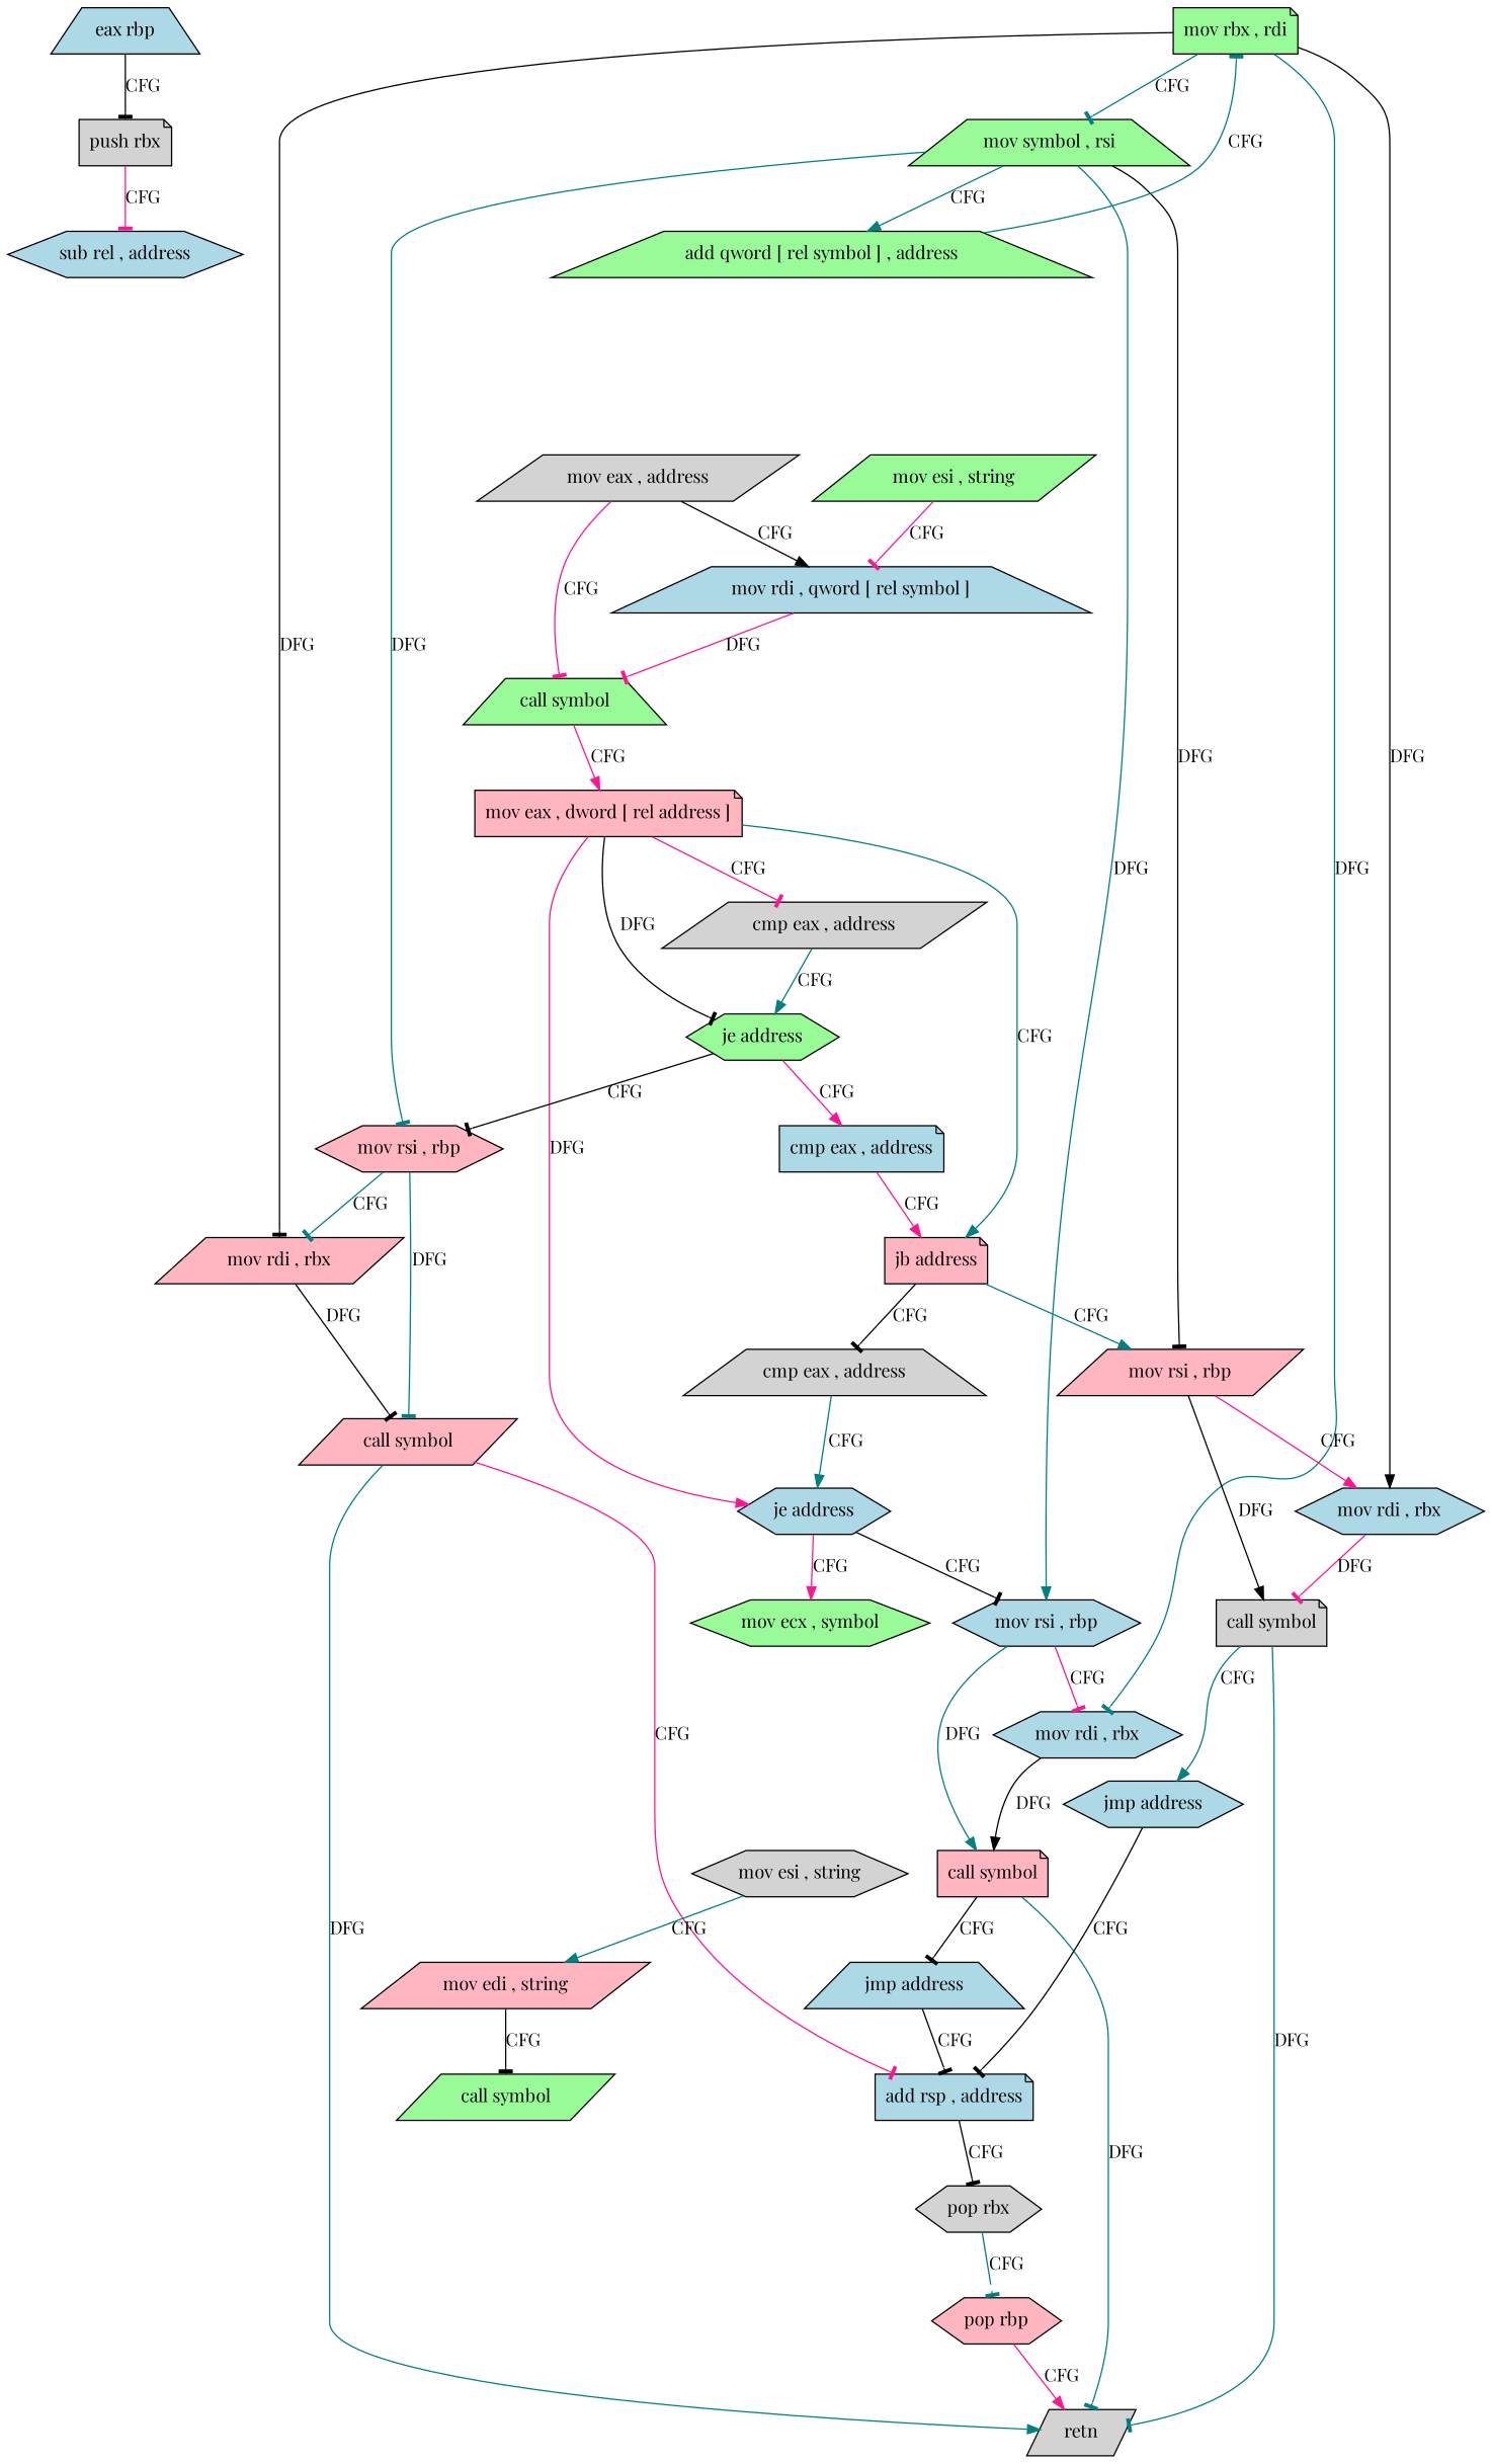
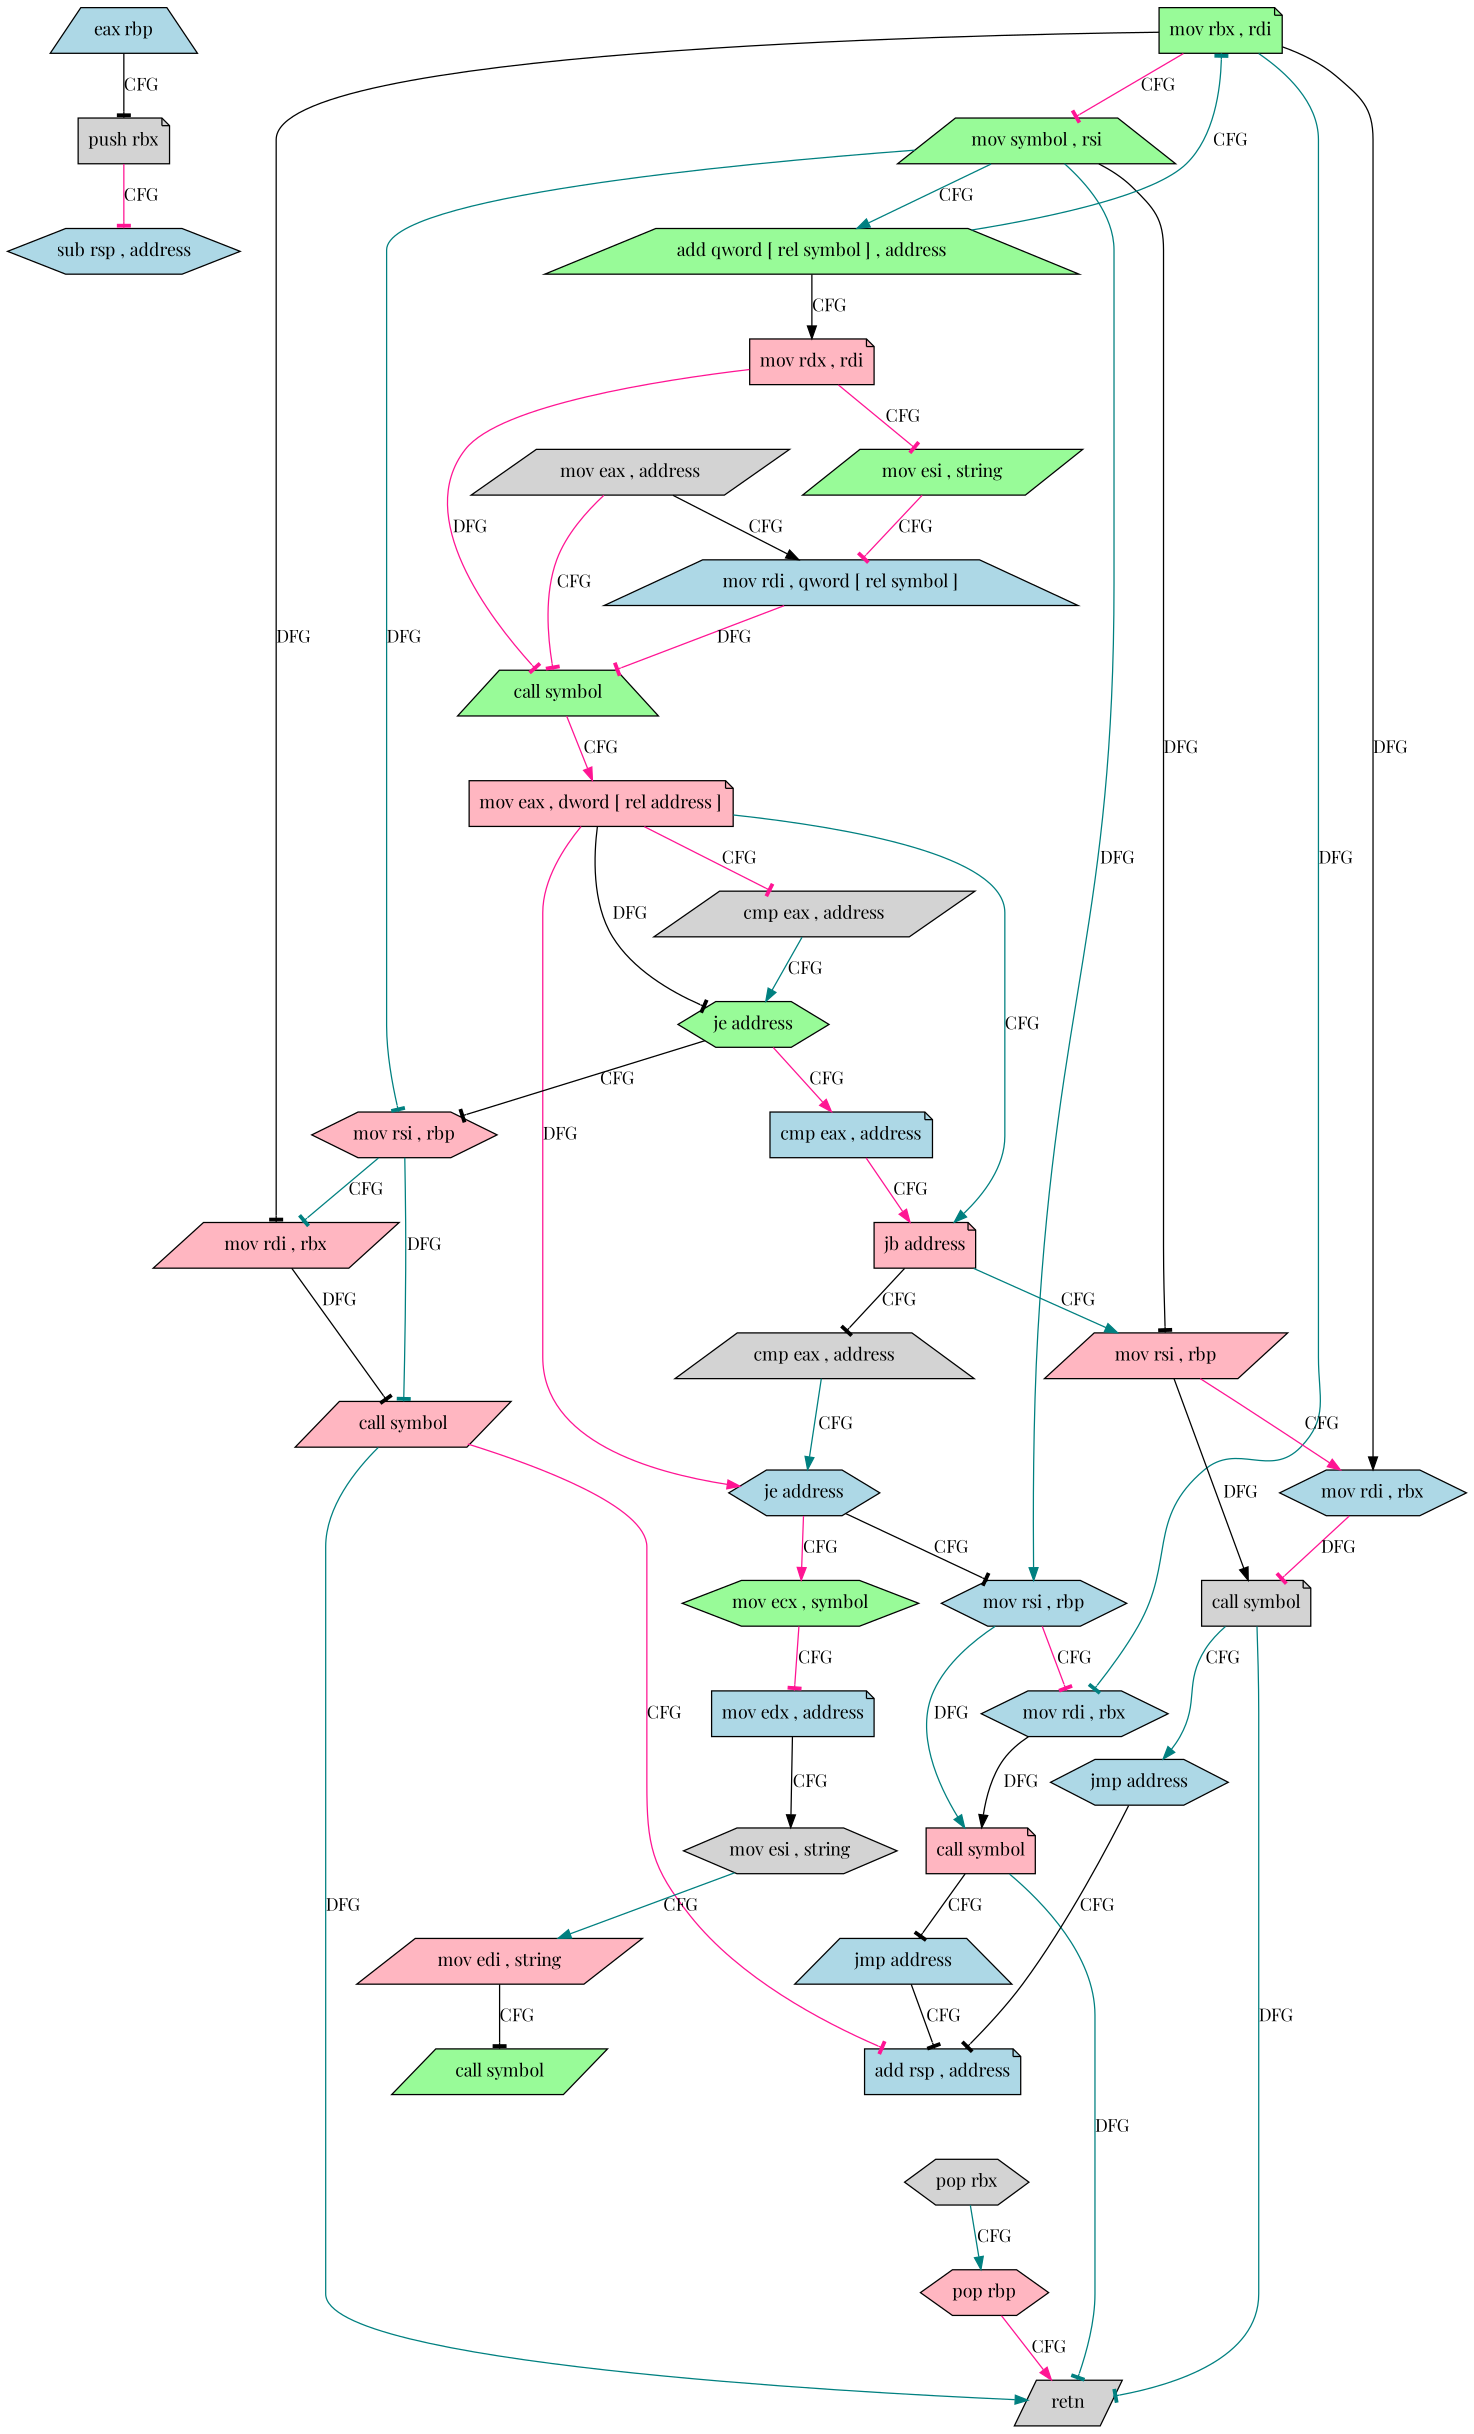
  digraph {
    fontname="Playfair Display"
    node [fillcolor=lightblue fontname="Playfair Display" shape=hexagon style=filled]
    edge [arrowhead=tee color=black fontname="Playfair Display"]
    n1 [label="eax rbp" shape=trapezium]
    n2 [fillcolor=lightgrey label="push rbx" shape=note]
-   n3 [label="sub rel , address"]
+   n3 [label="sub rsp , address"]
    n4 [fillcolor=palegreen label="mov rbx , rdi" shape=note]
    n5 [fillcolor=palegreen label="mov symbol , rsi" shape=trapezium]
    n6 [fillcolor=lightpink label="mov rdi , rbx" shape=parallelogram]
    n7 [label="mov rdi , rbx"]
    n8 [label="mov rdi , rbx"]
    n9 [fillcolor=palegreen label="add qword [ rel symbol ] , address" shape=trapezium]
    n10 [fillcolor=lightpink label="mov rsi , rbp"]
    n11 [fillcolor=lightpink label="mov rsi , rbp" shape=parallelogram]
    n12 [label="mov rsi , rbp"]
    n13 [fillcolor=lightpink label="call symbol" shape=parallelogram]
    n14 [fillcolor=lightgrey label="call symbol" shape=note]
    n15 [fillcolor=lightpink label="call symbol" shape=note]
+   n16 [fillcolor=lightpink label="mov rdx , rdi" shape=note]
    n17 [fillcolor=palegreen label="mov esi , string" shape=parallelogram]
    n18 [fillcolor=palegreen label="call symbol" shape=trapezium]
    n19 [label="mov rdi , qword [ rel symbol ]" shape=trapezium]
    n20 [fillcolor=lightpink label="mov eax , dword [ rel address ]" shape=note]
    n21 [fillcolor=lightgrey label="mov eax , address" shape=parallelogram]
    n22 [fillcolor=lightgrey label="cmp eax , address" shape=parallelogram]
    n23 [fillcolor=palegreen label="je address"]
    n24 [fillcolor=lightpink label="jb address" shape=note]
    n25 [label="je address"]
    n26 [label="cmp eax , address" shape=note]
    n27 [fillcolor=lightgrey label="cmp eax , address" shape=trapezium]
    n28 [fillcolor=palegreen label="mov ecx , symbol"]
    n29 [label="add rsp , address" shape=note]
    n30 [fillcolor=lightgrey label=retn shape=parallelogram]
    n31 [fillcolor=lightgrey label="pop rbx"]
    n32 [fillcolor=lightpink label="pop rbp"]
    n33 [label="jmp address"]
+   n34 [label="mov edx , address" shape=note]
    n35 [label="jmp address" shape=trapezium]
    n36 [fillcolor=lightgrey label="mov esi , string"]
    n37 [fillcolor=lightpink label="mov edi , string" shape=parallelogram]
    n38 [fillcolor=palegreen label="call symbol" shape=parallelogram]
    n1 -> n2 [label=CFG]
    n2 -> n3 [color=deeppink label=CFG]
-   n4 -> n5 [color=teal label=CFG]
+   n4 -> n5 [color=deeppink label=CFG]
    n4 -> n6 [label=DFG]
    n4 -> n7 [arrowhead=normal label=DFG]
    n4 -> n8 [color=teal label=DFG]
    n5 -> n9 [arrowhead=normal color=teal label=CFG]
    n5 -> n10 [color=teal label=DFG]
    n5 -> n11 [label=DFG]
    n5 -> n12 [arrowhead=normal color=teal label=DFG]
    n6 -> n13 [label=DFG]
    n7 -> n14 [color=deeppink label=DFG]
    n8 -> n15 [arrowhead=normal label=DFG]
    n9 -> n4 [color=teal label=CFG]
+   n9 -> n16 [arrowhead=normal label=CFG]
    n10 -> n6 [color=teal label=CFG]
    n10 -> n13 [color=teal label=DFG]
    n11 -> n7 [arrowhead=normal color=deeppink label=CFG]
    n11 -> n14 [arrowhead=normal label=DFG]
    n12 -> n8 [color=deeppink label=CFG]
    n12 -> n15 [arrowhead=normal color=teal label=DFG]
    n13 -> n29 [color=deeppink label=CFG]
    n13 -> n30 [arrowhead=normal color=teal label=DFG]
    n14 -> n30 [color=teal label=DFG]
    n14 -> n33 [arrowhead=normal color=teal label=CFG]
    n15 -> n30 [color=teal label=DFG]
    n15 -> n35 [label=CFG]
+   n16 -> n17 [color=deeppink label=CFG]
+   n16 -> n18 [color=deeppink label=DFG]
    n17 -> n19 [color=deeppink label=CFG]
    n18 -> n20 [arrowhead=normal color=deeppink label=CFG]
    n19 -> n18 [color=deeppink label=DFG]
    n20 -> n22 [color=deeppink label=CFG]
    n20 -> n23 [label=DFG]
    n20 -> n24 [arrowhead=normal color=teal label=CFG]
    n20 -> n25 [arrowhead=normal color=deeppink label=DFG]
    n21 -> n18 [color=deeppink label=CFG]
    n21 -> n19 [arrowhead=normal label=CFG]
    n22 -> n23 [arrowhead=normal color=teal label=CFG]
    n23 -> n10 [label=CFG]
    n23 -> n26 [arrowhead=normal color=deeppink label=CFG]
    n24 -> n11 [arrowhead=normal color=teal label=CFG]
    n24 -> n27 [label=CFG]
    n25 -> n12 [label=CFG]
    n25 -> n28 [arrowhead=normal color=deeppink label=CFG]
    n26 -> n24 [arrowhead=normal color=deeppink label=CFG]
    n27 -> n25 [arrowhead=normal color=teal label=CFG]
-   n29 -> n31 [label=CFG]
-   n31 -> n32 [color=teal label=CFG]
+   n28 -> n34 [color=deeppink label=CFG]
+   n31 -> n32 [arrowhead=normal color=teal label=CFG]
    n32 -> n30 [arrowhead=normal color=deeppink label=CFG]
    n33 -> n29 [label=CFG]
+   n34 -> n36 [arrowhead=normal label=CFG]
    n35 -> n29 [label=CFG]
    n36 -> n37 [arrowhead=normal color=teal label=CFG]
    n37 -> n38 [label=CFG]
  }
